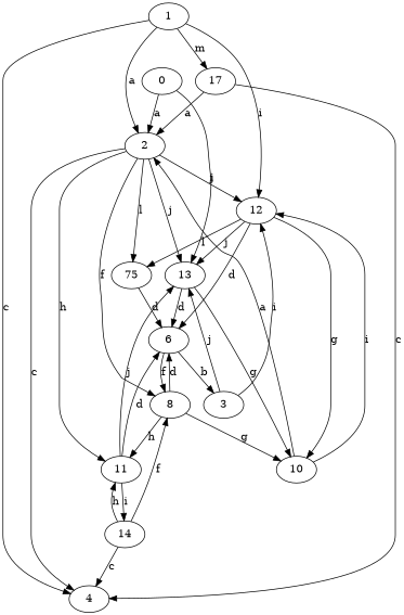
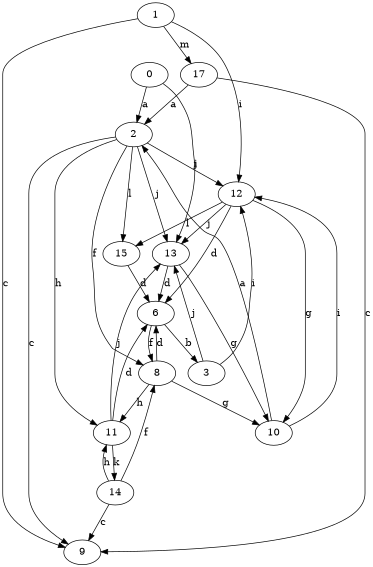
  strict digraph {
    1
    2
-   4
+   4 [label=9]
    12
    17
    8
    11
    13
-   15 [label=75]
+   15
    6
    10
    14
    3
    0
-   1 -> 2 [label=a]
    1 -> 4 [label=c]
    1 -> 12 [label=i]
    1 -> 17 [label=m]
    2 -> 4 [label=c]
    2 -> 12 [label=i]
    2 -> 8 [label=f]
    2 -> 11 [label=h]
    2 -> 13 [label=j]
    2 -> 15 [label=l]
    12 -> 13 [label=j]
    12 -> 15 [label=l]
    12 -> 6 [label=d]
    12 -> 10 [label=g]
    17 -> 2 [label=a]
    17 -> 4 [label=c]
    8 -> 11 [label=h]
    8 -> 6 [label=d]
    8 -> 10 [label=g]
    11 -> 13 [label=j]
    11 -> 6 [label=d]
-   11 -> 14 [label=i]
+   11 -> 14 [label=k]
    13 -> 6 [label=d]
    13 -> 10 [label=g]
    15 -> 6 [label=d]
    6 -> 8 [label=f]
    6 -> 3 [label=b]
    10 -> 2 [label=a]
    10 -> 12 [label=i]
    14 -> 4 [label=c]
    14 -> 8 [label=f]
    14 -> 11 [label=h]
    3 -> 12 [label=i]
    3 -> 13 [label=j]
    0 -> 2 [label=a]
    0 -> 13 [label=j]
  }
